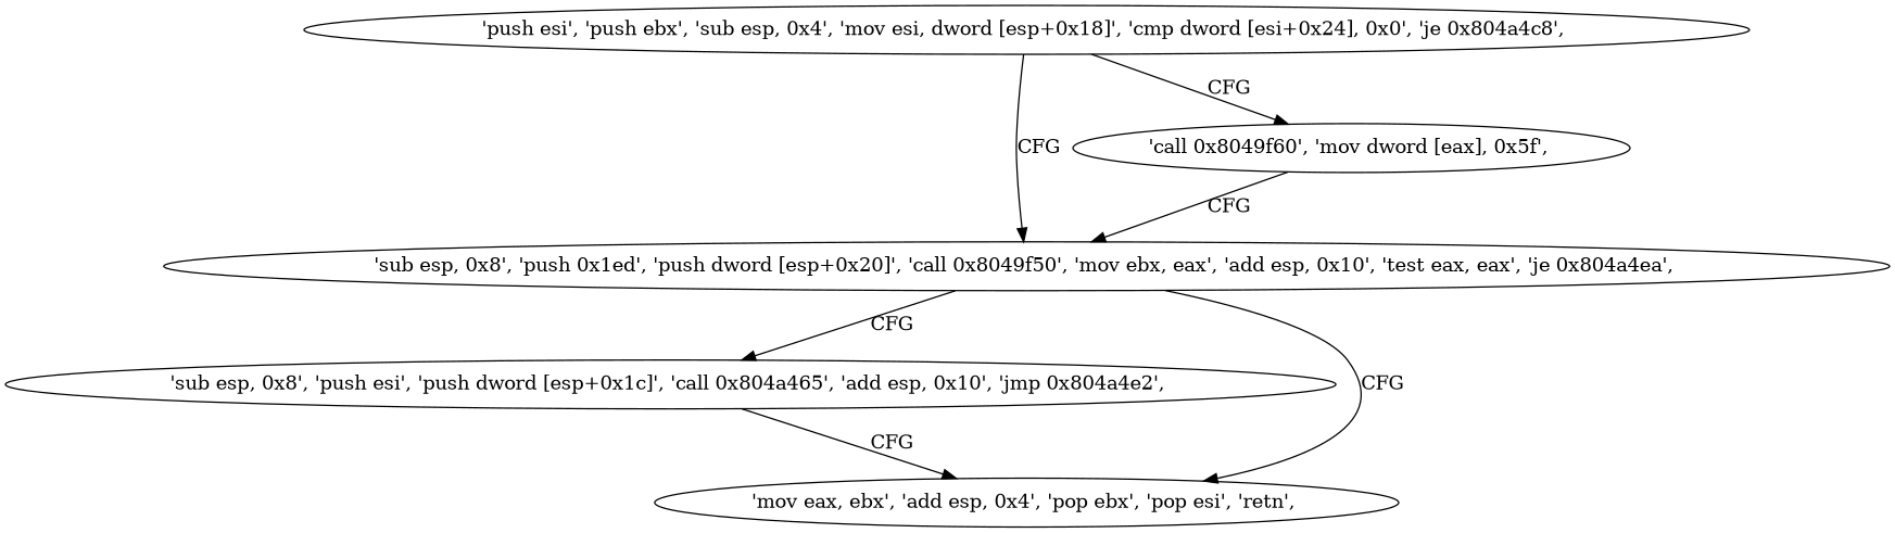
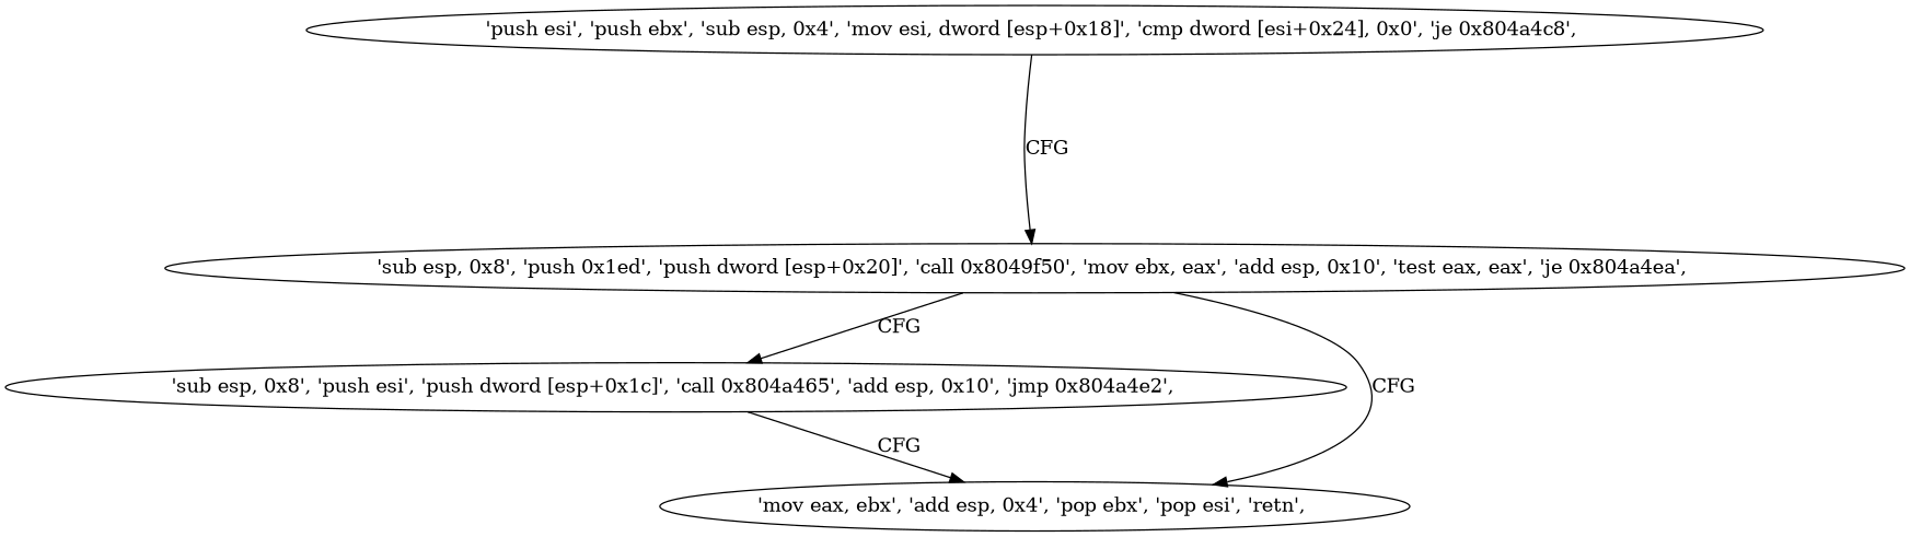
  digraph {
    n1 [label="'push esi', 'push ebx', 'sub esp, 0x4', 'mov esi, dword [esp+0x18]', 'cmp dword [esi+0x24], 0x0', 'je 0x804a4c8', "]
    n2 [label="'sub esp, 0x8', 'push 0x1ed', 'push dword [esp+0x20]', 'call 0x8049f50', 'mov ebx, eax', 'add esp, 0x10', 'test eax, eax', 'je 0x804a4ea', "]
-   n3 [label="'call 0x8049f60', 'mov dword [eax], 0x5f', "]
    n4 [label="'sub esp, 0x8', 'push esi', 'push dword [esp+0x1c]', 'call 0x804a465', 'add esp, 0x10', 'jmp 0x804a4e2', "]
    n5 [label="'mov eax, ebx', 'add esp, 0x4', 'pop ebx', 'pop esi', 'retn', "]
    n1 -> n2 [label=CFG]
-   n1 -> n3 [label=CFG]
    n2 -> n4 [label=CFG]
    n2 -> n5 [label=CFG]
-   n3 -> n2 [label=CFG]
    n4 -> n5 [label=CFG]
  }
